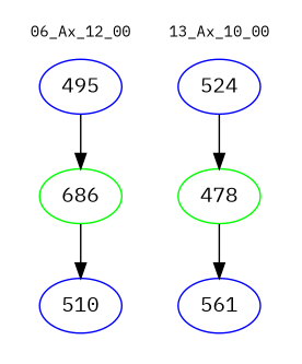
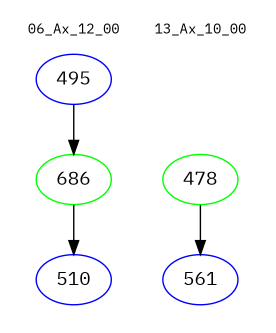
  digraph {
    fontname="IBM Plex Mono"
    node [color=blue fontname="IBM Plex Mono"]
    edge [color=black fontname="IBM Plex Mono"]
    n1 [label=495]
    n2 [color=green label=686]
    n3 [label=510]
-   n4 [label=524]
    n5 [color=green label=478]
    n6 [label=561]
    subgraph cluster_1 {
      color=white
      fontsize=10
      label="06_Ax_12_00"
      n1
      n2
      n3
    }
    subgraph cluster_2 {
      color=white
      fontsize=10
      label="13_Ax_10_00"
-     n4
      n5
      n6
    }
    n1 -> n2
    n2 -> n3
-   n4 -> n5
    n5 -> n6
  }
